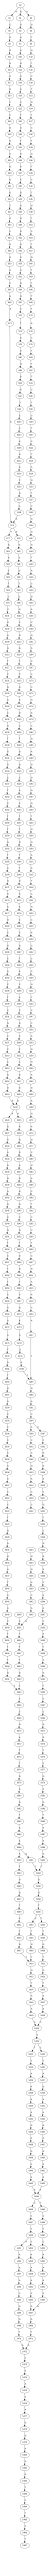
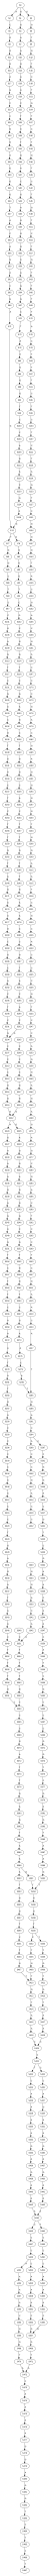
  strict digraph {
    fontname="Liberation Sans"
    node [fontname="Liberation Sans"]
    edge [fontname="Liberation Sans"]
    S0
    S1
    S2
    S3
    S4
    S5
    S6
    S7
    S8
    S9
    S10
    S11
    S12
    S13
    S14
    S15
    S16
    S17
    S18
    S19
    S20
    S21
    S22
    S23
    S24
    S25
    S26
    S27
    S28
    S29
    S30
    S31
    S32
    S33
    S34
    S35
    S36
    S37
    S38
    S39
    S40
    S41
    S42
    S43
    S44
    S45
    S46
    S47
    S48
    S49
    S50
    S51
    S52
    S53
    S54
    S55
    S56
    S57
    S58
    S59
    S60
    S61
    S62
    S63
    S64
    S65
    S66
    S67
    S68
    S69
    S70
    S71
    S72
    S73
    S74
    S75
    S76
    S77
    S78
    S79
    S80
    S81
    S82
    S83
    S84
    S85
    S86
    S87
    S88
    S89
    S90
    S91
    S92
    S93
    S94
    S95
    S96
    S97
    S98
    S99
    S100
    S101
    S102
    S103
    S104
    S105
    S106
    S107
    S108
    S109
    S110
    S111
    S112
    S113
    S114
    S115
    S116
    S117
    S118
    S119
    S120
    S121
    S122
    S123
    S124
    S125
    S126
    S127
    S128
    S129
    S130
    S131
    S132
    S133
    S134
    S135
    S136
    S137
    S138
    S139
    S140
    S141
    S142
    S143
    S144
    S145
    S146
    S147
    S148
    S149
    S150
    S151
    S152
    S153
    S154
    S155
    S156
    S157
    S158
    S159
    S160
    S161
    S162
    S163
    S164
    S165
    S166
    S167
    S168
    S169
    S170
    S171
    S172
    S173
    S174
    S175
    S176
    S177
    S178
    S179
    S180
    S181
    S182
    S183
    S184
    S185
    S186
    S187
    S188
    S189
    S190
    S191
    S192
    S193
    S194
    S195
    S196
    S197
    S198
    S199
    S200
    S201
    S202
    S203
    S204
    S205
    S206
    S207
    S208
    S209
    S210
    S211
    S212
    S213
    S214
    S215
    S216
    S217
    S218
    S219
    S220
    S221
    S222
    S223
    S224
    S225
    S226
    S227
    S228
    S229
    S230
    S231
    S232
    S233
    S234
    S235
    S236
    S237
    S238
    S239
    S240
    S241
    S242
    S243
    S244
    S245
    S246
    S247
    S248
    S249
    S250
    S251
    S252
    S253
    S254
    S255
    S256
    S257
    S258
    S259
    S260
    S261
    S262
    S263
    S264
    S265
    S266
    S267
    S268
    S269
    S270
    S271
    S272
    S273
    S274
    S275
    S276
    S277
    S278
    S279
    S280
    S281
    S282
    S283
    S284
    S285
    S286
    S287
    S288
    S289
    S290
    S291
    S292
    S293
    S294
    S295
    S296
    S297
    S298
    S299
    S300
    S301
    S302
    S303
    S304
    S305
    S306
    S307
    S308
    S309
    S310
    S311
    S312
    S313
    S314
    S315
    S316
    S317
    S318
    S319
    S320
    S321
    S322
    S323
    S324
    S325
    S327
    S328
    S329
    S331
    S332
    S330
    S333
    S334
    S335
    S336
    S337
    S338
    S339
    S340
    S341
    S342
    S343
    S344
    S345
    S346
    S347
    S351
    S349
    S350
    S348
    S352
    S353
    S354
    S355
    S356
    S357
    S358
    S359
    S360
    S361
    S362
    S363
    S364
    S365
    S366
    S367
    S368
    S369
    S370
    S371
    S372
    S373
    S374
    S375
    S376
    S377
    S378
    S379
    S380
    S381
    S382
    S383
    S384
    S385
    S386
    S387
    S388
    S389
    S390
    S391
    S392
    S393
    S394
    S395
    S396
    S397
    S398
    S399
    S400
    S401
    S402
    S403
    S404
    S405
    S406
    S407
    S408
    S409
    S410
    S411
    S412
    S413
    S414
    S415
    S416
    S417
    S418
    S419
    S420
    S421
    S422
    S423
    S424
    S425
    S426
    S427
    S428
    S429
    S430
    S431
    S432
    S433
    S434
    S435
    S436
    S437
    S438
    S439
    S440
    S441
    S442
    S443
    S444
    S445
    S446
    S447
    S448
    S449
    S450
    S451
    S452
    S453
    S454
    S455
    S456
    S457
    S458
    S459
    S460
    S461
    S462
    S463
    S464
    S465
    S466
    S467
    S468
    S469
    S470
    S471
    S472
    S473
    S474
    S475
    S476
    S477
    S478
    S479
    S480
    S481
    S482
    S483
    S484
    S485
    S486
    S487
    S0 -> S1 [label=G]
    S0 -> S2 [label=A]
    S0 -> S3 [label=G]
    S1 -> S4 [label=G]
    S2 -> S5 [label=C]
    S3 -> S6 [label=G]
    S4 -> S7 [label=A]
    S5 -> S8 [label=G]
    S6 -> S9 [label=T]
    S7 -> S10 [label=A]
    S8 -> S11 [label=G]
    S9 -> S12 [label=G]
    S10 -> S13 [label=G]
    S11 -> S14 [label=G]
    S12 -> S15 [label=T]
    S13 -> S16 [label=A]
    S14 -> S17 [label=A]
    S15 -> S18 [label=C]
    S16 -> S19 [label=A]
    S17 -> S20 [label=G]
    S18 -> S21 [label=T]
    S19 -> S22 [label=C]
    S20 -> S23 [label=C]
    S21 -> S24 [label=G]
    S22 -> S25 [label=T]
    S23 -> S26 [label=C]
    S24 -> S27 [label=T]
    S25 -> S28 [label=A]
    S26 -> S29 [label=G]
    S27 -> S30 [label=C]
    S28 -> S31 [label=T]
    S29 -> S32 [label=G]
    S30 -> S33 [label=T]
    S31 -> S34 [label=G]
    S32 -> S35 [label=A]
    S33 -> S36 [label=G]
    S34 -> S37 [label=A]
    S35 -> S38 [label=G]
    S36 -> S39 [label=T]
    S37 -> S40 [label=C]
    S38 -> S41 [label=G]
    S39 -> S42 [label=C]
    S40 -> S43 [label=G]
    S41 -> S44 [label=G]
    S42 -> S45 [label=T]
    S43 -> S46 [label=A]
    S44 -> S47 [label=T]
    S45 -> S48 [label=G]
    S46 -> S49 [label=G]
    S47 -> S50 [label=A]
    S48 -> S51 [label=T]
    S49 -> S52 [label=G]
    S50 -> S53 [label=C]
    S51 -> S54 [label=C]
    S52 -> S55 [label=G]
    S53 -> S56 [label=A]
    S54 -> S57 [label=T]
    S55 -> S58 [label=A]
    S56 -> S59 [label=G]
    S57 -> S60 [label=G]
    S58 -> S61 [label=A]
    S59 -> S62 [label=A]
    S60 -> S63 [label=T]
    S61 -> S64 [label=G]
    S62 -> S65 [label=C]
    S63 -> S66 [label=T]
    S64 -> S67 [label=G]
    S65 -> S68 [label=G]
    S66 -> S69 [label=T]
    S67 -> S70 [label=C]
    S68 -> S71 [label=A]
    S69 -> S72 [label=T]
    S70 -> S73 [label=T]
    S71 -> S74 [label=G]
    S72 -> S75 [label=A]
    S73 -> S76 [label=A]
    S74 -> S77 [label=T]
    S74 -> S78 [label=G]
    S75 -> S79 [label=C]
    S76 -> S80 [label=A]
    S77 -> S81 [label=G]
    S78 -> S82 [label=G]
    S79 -> S83 [label=T]
    S80 -> S84 [label=G]
    S81 -> S85 [label=G]
    S82 -> S86 [label=G]
    S83 -> S87 [label=T]
    S84 -> S88 [label=G]
    S85 -> S89 [label=C]
    S86 -> S90 [label=G]
    S87 -> S91 [label=T]
    S88 -> S92 [label=G]
    S89 -> S93 [label=T]
    S90 -> S94 [label=T]
    S91 -> S95 [label=C]
    S92 -> S96 [label=T]
    S93 -> S97 [label=C]
    S94 -> S98 [label=C]
    S95 -> S99 [label=T]
    S96 -> S100 [label=C]
    S97 -> S101 [label=C]
    S98 -> S102 [label=G]
    S99 -> S103 [label=C]
    S100 -> S104 [label=C]
    S101 -> S105 [label=G]
    S102 -> S106 [label=C]
    S103 -> S107 [label=T]
    S104 -> S108 [label=A]
    S105 -> S109 [label=A]
    S106 -> S110 [label=G]
    S107 -> S111 [label=C]
    S108 -> S112 [label=G]
    S109 -> S113 [label=G]
    S110 -> S114 [label=G]
    S111 -> S115 [label=T]
    S112 -> S116 [label=A]
    S113 -> S117 [label=T]
    S114 -> S118 [label=T]
    S115 -> S119 [label=A]
    S116 -> S120 [label=C]
    S117 -> S121 [label=C]
    S118 -> S122 [label=C]
    S119 -> S123 [label=G]
    S120 -> S124 [label=G]
    S121 -> S125 [label=G]
    S122 -> S126 [label=G]
    S123 -> S127 [label=T]
    S124 -> S128 [label=A]
    S125 -> S129 [label=A]
    S126 -> S130 [label=A]
    S127 -> S131 [label=C]
    S128 -> S74 [label=G]
    S129 -> S132 [label=C]
    S130 -> S133 [label=G]
    S131 -> S134 [label=G]
    S132 -> S135 [label=G]
    S133 -> S136 [label=C]
    S134 -> S137 [label=G]
    S135 -> S138 [label=T]
    S136 -> S139 [label=T]
    S137 -> S140 [label=G]
    S138 -> S141 [label=G]
    S139 -> S142 [label=G]
    S140 -> S143 [label=T]
    S141 -> S144 [label=A]
    S142 -> S145 [label=G]
    S143 -> S146 [label=A]
    S144 -> S147 [label=C]
    S145 -> S148 [label=C]
    S146 -> S149 [label=C]
    S147 -> S150 [label=T]
    S148 -> S151 [label=A]
    S149 -> S152 [label=G]
    S150 -> S153 [label=C]
    S151 -> S154 [label=C]
    S152 -> S155 [label=A]
    S153 -> S156 [label=T]
    S154 -> S157 [label=T]
    S155 -> S158 [label=C]
    S156 -> S159 [label=T]
    S157 -> S160 [label=T]
    S158 -> S161 [label=G]
    S159 -> S162 [label=G]
    S160 -> S163 [label=G]
    S161 -> S164 [label=A]
    S162 -> S165 [label=T]
    S163 -> S166 [label=T]
    S164 -> S167 [label=C]
    S165 -> S168 [label=A]
    S166 -> S169 [label=T]
    S167 -> S170 [label=C]
    S168 -> S171 [label=G]
    S169 -> S172 [label=G]
    S170 -> S173 [label=C]
    S171 -> S174 [label=A]
    S172 -> S175 [label=A]
    S173 -> S176 [label=G]
    S174 -> S177 [label=A]
    S175 -> S178 [label=A]
    S176 -> S179 [label=A]
    S177 -> S180 [label=G]
    S178 -> S181 [label=C]
    S179 -> S182 [label=C]
    S180 -> S183 [label=C]
    S181 -> S184 [label=C]
    S182 -> S185 [label=G]
    S183 -> S186 [label=G]
    S184 -> S187 [label=G]
    S185 -> S188 [label=A]
    S186 -> S189 [label=C]
    S187 -> S190 [label=T]
    S188 -> S191 [label=G]
    S189 -> S192 [label=A]
    S190 -> S193 [label=A]
    S191 -> S194 [label=G]
    S192 -> S195 [label=C]
    S193 -> S196 [label=C]
    S194 -> S197 [label=G]
    S195 -> S198 [label=T]
    S196 -> S199 [label=A]
    S197 -> S200 [label=G]
    S198 -> S201 [label=C]
    S199 -> S202 [label=C]
    S200 -> S203 [label=T]
    S201 -> S204 [label=G]
-   S202 -> S205 [label=G]
+   S202 -> S204 [label=G]
    S203 -> S206 [label=G]
    S204 -> S207 [label=C]
    S205 -> S208 [label=C]
    S206 -> S209 [label=G]
    S207 -> S210 [label=C]
    S208 -> S211 [label=C]
    S209 -> S212 [label=A]
    S210 -> S213 [label=C]
    S211 -> S214 [label=C]
    S212 -> S215 [label=A]
    S213 -> S216 [label=G]
    S214 -> S217 [label=G]
    S215 -> S218 [label=T]
    S216 -> S219 [label=G]
    S217 -> S220 [label=G]
    S218 -> S221 [label=C]
    S219 -> S222 [label=G]
    S220 -> S222 [label=G]
    S221 -> S223 [label=G]
    S222 -> S224 [label=A]
    S222 -> S225 [label=G]
    S223 -> S226 [label=C]
    S224 -> S227 [label=G]
    S225 -> S228 [label=A]
    S226 -> S229 [label=A]
    S227 -> S230 [label=A]
    S228 -> S231 [label=G]
    S229 -> S232 [label=C]
    S230 -> S233 [label=A]
    S231 -> S234 [label=G]
    S232 -> S235 [label=C]
    S233 -> S236 [label=A]
    S234 -> S237 [label=A]
    S235 -> S238 [label=C]
    S236 -> S239 [label=G]
    S237 -> S240 [label=G]
    S238 -> S241 [label=G]
    S239 -> S242 [label=A]
    S240 -> S243 [label=G]
    S241 -> S244 [label=T]
    S242 -> S245 [label=G]
    S243 -> S246 [label=G]
    S244 -> S247 [label=C]
    S245 -> S248 [label=A]
    S246 -> S249 [label=C]
    S247 -> S250 [label=C]
    S248 -> S251 [label=G]
    S249 -> S252 [label=G]
    S250 -> S253 [label=A]
    S251 -> S254 [label=T]
    S252 -> S255 [label=T]
    S253 -> S256 [label=G]
    S254 -> S257 [label=C]
    S255 -> S258 [label=G]
    S256 -> S259 [label=G]
    S257 -> S260 [label=T]
    S258 -> S261 [label=G]
    S259 -> S262 [label=A]
    S260 -> S263 [label=T]
    S261 -> S264 [label=T]
    S262 -> S265 [label=G]
    S263 -> S266 [label=C]
    S264 -> S267 [label=C]
    S265 -> S268 [label=A]
    S266 -> S269 [label=A]
    S267 -> S270 [label=G]
    S268 -> S271 [label=G]
    S269 -> S272 [label=A]
    S270 -> S273 [label=A]
    S271 -> S274 [label=A]
    S272 -> S275 [label=A]
    S273 -> S276 [label=A]
    S274 -> S277 [label=G]
    S275 -> S278 [label=T]
    S276 -> S279 [label=C]
    S277 -> S280 [label=C]
    S278 -> S281 [label=A]
    S279 -> S282 [label=A]
    S280 -> S283 [label=G]
    S281 -> S284 [label=T]
    S282 -> S285 [label=T]
    S283 -> S286 [label=A]
    S284 -> S287 [label=G]
    S285 -> S288 [label=G]
    S286 -> S289 [label=C]
    S287 -> S290 [label=A]
    S288 -> S291 [label=A]
    S289 -> S292 [label=T]
    S290 -> S293 [label=C]
    S291 -> S294 [label=C]
    S292 -> S295 [label=C]
    S293 -> S296 [label=C]
    S294 -> S297 [label=C]
    S294 -> S298 [label=A]
    S295 -> S299 [label=C]
    S296 -> S300 [label=C]
    S297 -> S301 [label=C]
    S298 -> S302 [label=C]
    S299 -> S303 [label=T]
    S300 -> S304 [label=C]
    S301 -> S305 [label=G]
    S302 -> S306 [label=C]
    S303 -> S307 [label=C]
    S304 -> S308 [label=A]
    S305 -> S309 [label=G]
    S306 -> S310 [label=G]
    S307 -> S311 [label=G]
    S308 -> S312 [label=A]
    S309 -> S313 [label=A]
    S310 -> S314 [label=A]
    S311 -> S315 [label=A]
    S312 -> S316 [label=C]
    S313 -> S317 [label=C]
    S314 -> S318 [label=C]
    S315 -> S319 [label=A]
    S316 -> S320 [label=C]
    S317 -> S321 [label=G]
    S318 -> S322 [label=C]
    S319 -> S323 [label=C]
    S320 -> S324 [label=T]
    S321 -> S325 [label=T]
    S323 -> S327 [label=A]
    S324 -> S328 [label=G]
    S325 -> S329 [label=C]
    S327 -> S285 [label=T]
    S328 -> S331 [label=A]
    S329 -> S332 [label=G]
    S331 -> S334 [label=G]
    S332 -> S335 [label=A]
    S330 -> S333 [label=G]
    S333 -> S336 [label=G]
    S334 -> S337 [label=A]
    S335 -> S338 [label=A]
    S336 -> S339 [label=A]
    S337 -> S340 [label=T]
    S338 -> S341 [label=C]
    S339 -> S342 [label=C]
    S340 -> S343 [label=A]
    S341 -> S344 [label=A]
    S342 -> S345 [label=A]
    S343 -> S346 [label=A]
    S344 -> S347 [label=A]
    S345 -> S351 [label=A]
    S346 -> S349 [label=C]
    S347 -> S350 [label=C]
    S351 -> S354 [label=T]
    S349 -> S352 [label=T]
    S350 -> S353 [label=A]
    S348 -> S351 [label=C]
    S352 -> S355 [label=T]
    S353 -> S356 [label=T]
    S354 -> S357 [label=T]
    S355 -> S358 [label=T]
    S356 -> S359 [label=C]
    S357 -> S360 [label=T]
    S358 -> S361 [label=G]
    S359 -> S362 [label=G]
    S360 -> S363 [label=G]
    S361 -> S364 [label=C]
    S362 -> S365 [label=C]
    S363 -> S364 [label=C]
    S364 -> S366 [label=C]
    S365 -> S367 [label=C]
    S366 -> S368 [label=C]
    S367 -> S369 [label=C]
    S368 -> S370 [label=G]
    S369 -> S371 [label=G]
    S370 -> S372 [label=A]
    S371 -> S373 [label=G]
    S372 -> S374 [label=T]
    S373 -> S375 [label=T]
    S374 -> S376 [label=T]
    S375 -> S377 [label=C]
    S376 -> S378 [label=G]
    S377 -> S379 [label=G]
    S378 -> S380 [label=A]
    S379 -> S381 [label=A]
    S380 -> S382 [label=G]
    S381 -> S383 [label=G]
    S382 -> S384 [label=T]
    S383 -> S385 [label=T]
    S384 -> S386 [label=A]
    S385 -> S387 [label=A]
    S386 -> S388 [label=A]
    S387 -> S389 [label=A]
    S388 -> S390 [label=A]
    S388 -> S391 [label=G]
    S389 -> S392 [label=G]
    S390 -> S393 [label=T]
    S391 -> S394 [label=T]
    S392 -> S394 [label=T]
    S393 -> S395 [label=G]
    S394 -> S396 [label=G]
    S395 -> S397 [label=G]
    S396 -> S398 [label=G]
    S397 -> S399 [label=T]
    S398 -> S400 [label=T]
    S399 -> S401 [label=C]
    S400 -> S402 [label=C]
    S400 -> S403 [label=T]
    S401 -> S404 [label=T]
    S402 -> S405 [label=T]
    S403 -> S406 [label=T]
    S404 -> S407 [label=G]
    S405 -> S408 [label=G]
    S406 -> S409 [label=G]
    S407 -> S410 [label=T]
    S408 -> S410 [label=T]
    S409 -> S411 [label=T]
    S410 -> S412 [label=G]
    S411 -> S413 [label=G]
    S412 -> S414 [label=T]
    S413 -> S415 [label=T]
    S414 -> S416 [label=A]
    S415 -> S417 [label=A]
    S416 -> S418 [label=A]
    S417 -> S419 [label=A]
    S418 -> S420 [label=C]
    S419 -> S420 [label=C]
    S420 -> S421 [label=C]
    S421 -> S422 [label=T]
    S421 -> S423 [label=C]
    S422 -> S424 [label=C]
    S423 -> S425 [label=C]
    S424 -> S426 [label=A]
    S425 -> S427 [label=A]
    S426 -> S428 [label=A]
    S427 -> S429 [label=G]
    S428 -> S430 [label=A]
    S429 -> S431 [label=A]
    S430 -> S432 [label=A]
    S431 -> S433 [label=A]
    S432 -> S434 [label=G]
    S433 -> S435 [label=G]
    S434 -> S436 [label=A]
    S435 -> S437 [label=A]
    S436 -> S438 [label=G]
    S437 -> S439 [label=G]
    S438 -> S440 [label=A]
    S439 -> S441 [label=A]
    S440 -> S442 [label=A]
    S441 -> S443 [label=A]
    S442 -> S444 [label=A]
    S443 -> S444 [label=A]
    S444 -> S445 [label=C]
    S444 -> S446 [label=T]
    S445 -> S447 [label=C]
    S446 -> S448 [label=C]
    S447 -> S449 [label=C]
    S448 -> S450 [label=C]
    S449 -> S451 [label=A]
    S449 -> S452 [label=C]
    S450 -> S453 [label=C]
    S451 -> S454 [label=A]
    S452 -> S455 [label=A]
    S453 -> S456 [label=A]
    S454 -> S457 [label=A]
    S455 -> S458 [label=A]
    S456 -> S459 [label=A]
    S457 -> S460 [label=A]
    S458 -> S461 [label=A]
    S459 -> S462 [label=A]
    S460 -> S463 [label=C]
    S461 -> S464 [label=C]
    S462 -> S465 [label=C]
    S463 -> S466 [label=G]
    S464 -> S467 [label=G]
    S465 -> S467 [label=G]
    S466 -> S468 [label=G]
    S467 -> S469 [label=G]
    S468 -> S470 [label=T]
    S469 -> S471 [label=T]
    S470 -> S472 [label=A]
    S471 -> S472 [label=A]
    S472 -> S473 [label=C]
    S473 -> S474 [label=A]
    S474 -> S475 [label=A]
    S475 -> S476 [label=A]
    S476 -> S477 [label=A]
    S477 -> S478 [label=G]
    S478 -> S479 [label=G]
    S479 -> S480 [label=A]
    S480 -> S481 [label=G]
    S481 -> S482 [label=G]
    S482 -> S483 [label=T]
    S483 -> S484 [label=C]
    S484 -> S485 [label=T]
    S485 -> S486 [label=C]
    S486 -> S487 [label=T]
  }
